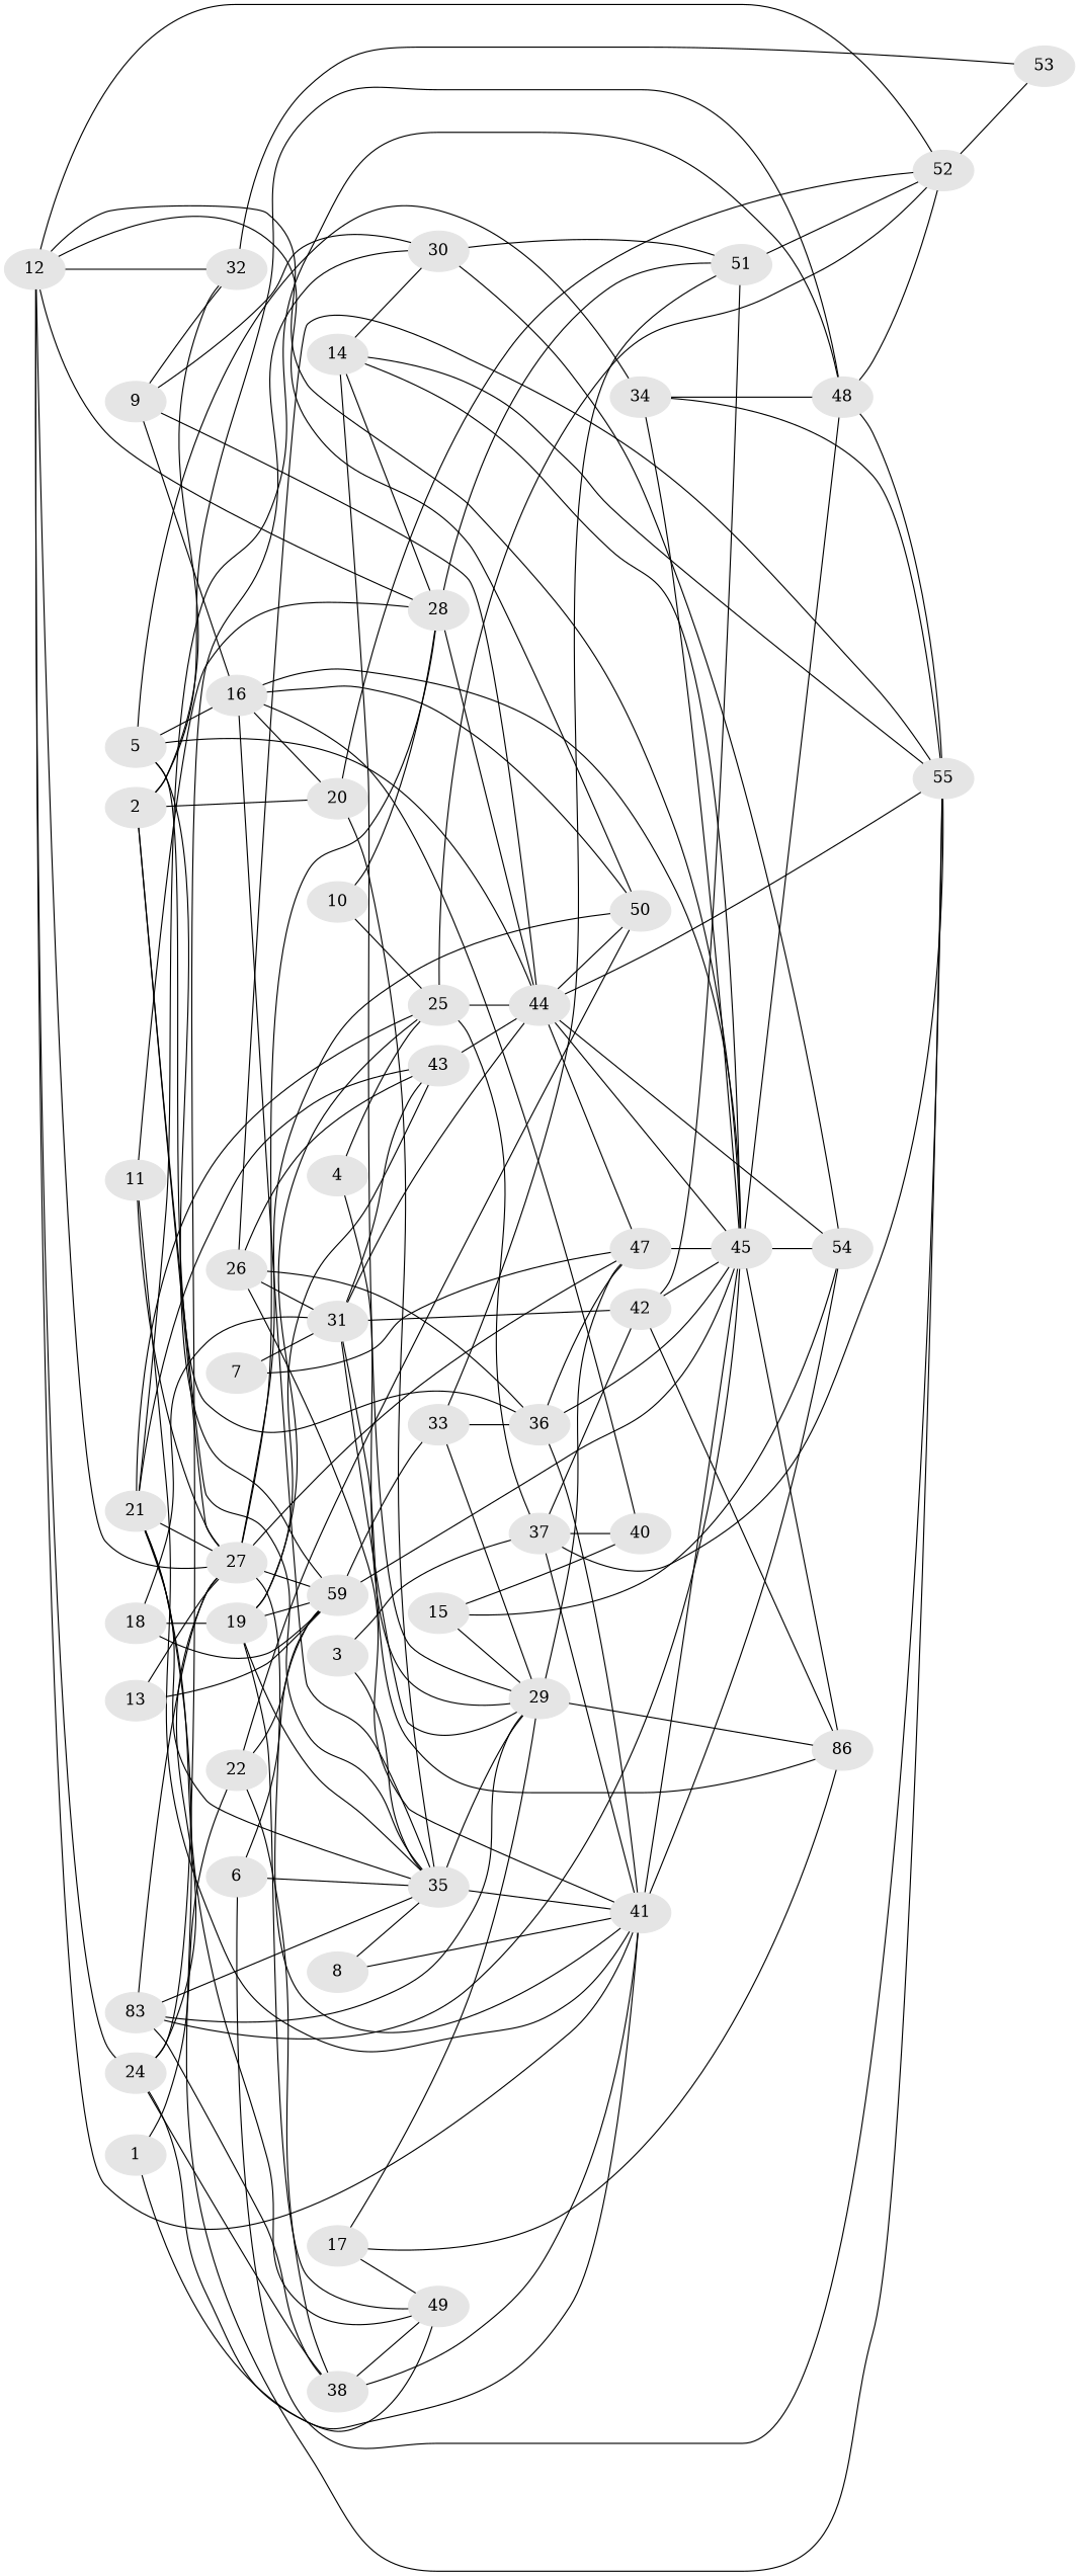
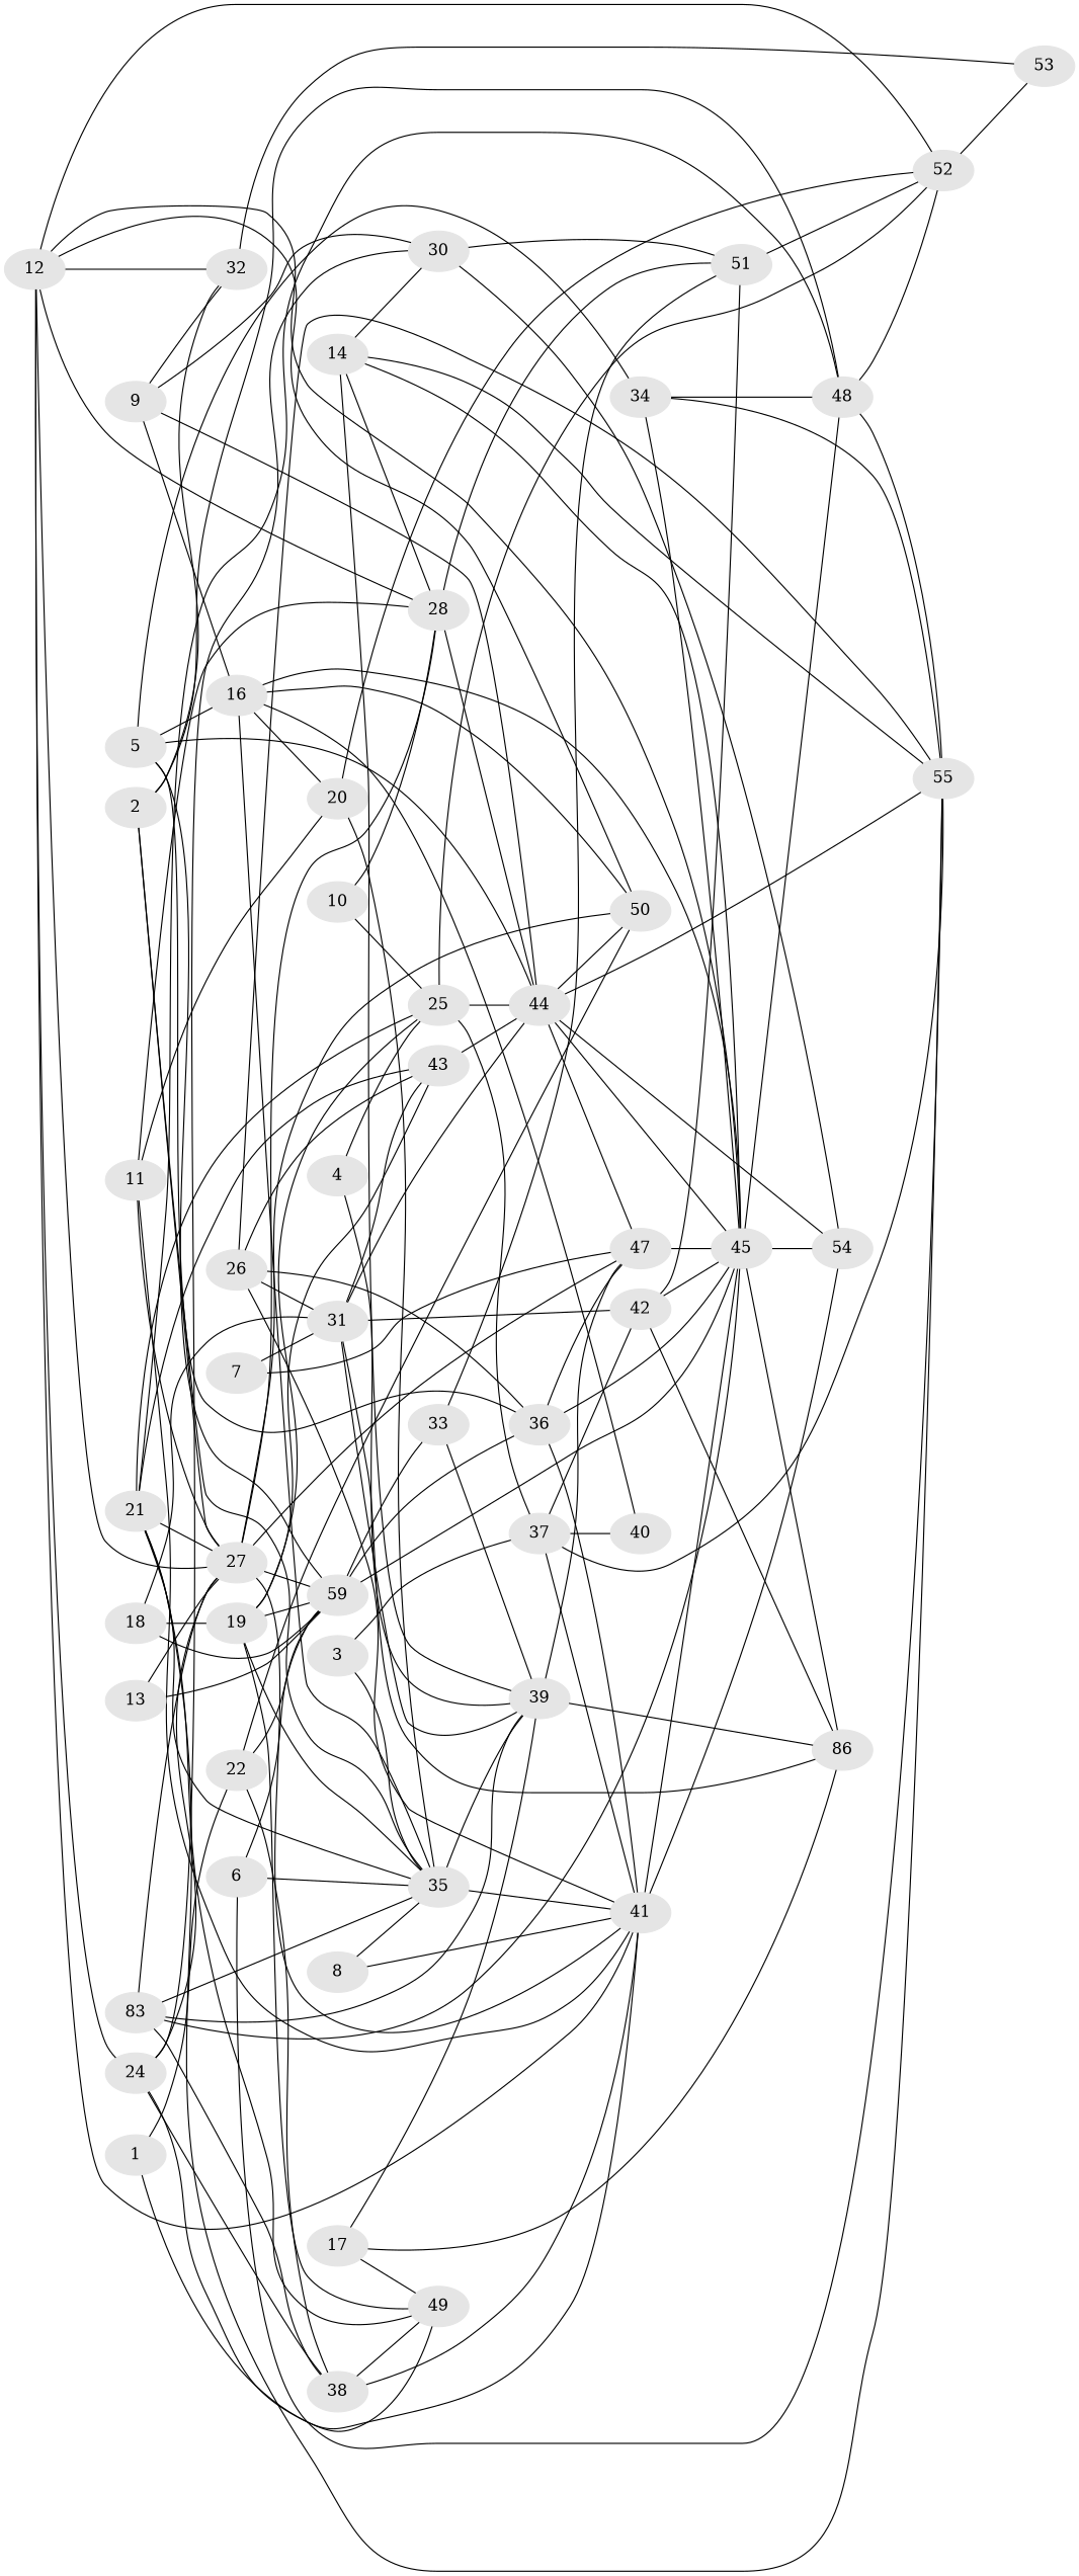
  graph {
    rankdir=LR
    node [color=gray90 style=filled]
    edge [weight=1.0]
    1
    22
    49
    n4 [label=59]
    38
    50
    2
    27
    32
    35
    48
    47
    41
    28
    53
-   39 [label=29]
+   39
    55
    52
    3
    37
    40
    42
    4
    25
    44
    n26 [label=86]
    5
    16
    34
    36
    20
    45
    33
    54
    6
    7
    31
    43
    8
    9
    30
    51
    10
    11
    12
    24
    13
    14
-   15
    18
    19
    17
    21
    n54 [label=83]
    26
    1 -- 22
    1 -- 49
    22 -- n4
    22 -- 38
    22 -- 50
    n4 -- 45
    n4 -- 33
    38 -- 49
    38 -- 41
    2 -- 27
    2 -- 32
    2 -- 35
    2 -- 48
    27 -- n4
    27 -- 50
    27 -- 47
    27 -- 41
    27 -- 28
    32 -- 53
    35 -- 41
    35 -- 39
    48 -- 55
    48 -- 52
    47 -- 45
    41 -- 45
    41 -- 54
    28 -- 44
    28 -- 51
    39 -- 47
    39 -- n26
    52 -- 53
    3 -- 35
    3 -- 37
    37 -- 41
    37 -- 55
    37 -- 40
    37 -- 42
    42 -- n26
    42 -- 45
    42 -- 51
    4 -- 39
    4 -- 25
    25 -- 52
    25 -- 37
    25 -- 44 [weight=2.0]
    44 -- 50
    44 -- 47
    44 -- 55
    44 -- 45 [weight=2.0]
    44 -- 54
    5 -- n4
    5 -- 44 [weight=2.0]
    5 -- 16
    5 -- 34
    5 -- 36
    16 -- 50
    16 -- 35
    16 -- 40
    16 -- 20
    16 -- 45
    34 -- 48
    34 -- 55
    34 -- 45
    36 -- 47
    36 -- 41
    36 -- 45 [weight=2.0]
    20 -- 35
    20 -- 52
    45 -- 48
    45 -- n26
    45 -- 54
    33 -- 39
-   33 -- 36
+   n4 -- 36
    33 -- 51
    6 -- n4
    6 -- 35
    6 -- 55
    7 -- 47
    7 -- 31
    31 -- 39
    31 -- 42
    31 -- 44
    31 -- n26
    31 -- 43
    43 -- 44
    8 -- 35
    8 -- 41
    9 -- 32
    9 -- 44
    9 -- 16
    9 -- 30
    30 -- 54
    30 -- 51
    51 -- 52
    10 -- 28
    10 -- 25
    11 -- 27
    11 -- 41
    11 -- 28
-   2 -- 20
+   11 -- 20
    12 -- 50
    12 -- 27
    12 -- 32
    12 -- 41
    12 -- 28
    12 -- 52 [weight=2.0]
    12 -- 45
    12 -- 24
    24 -- 38
    24 -- 27
    24 -- 41
    24 -- 30
    13 -- n4
    13 -- 27
    14 -- 28
    14 -- 39
    14 -- 55
    14 -- 45
    14 -- 30
-   15 -- 39
-   15 -- 40
-   15 -- 54
    18 -- n4
    18 -- 31
    18 -- 19
    19 -- 49
    19 -- n4
    19 -- 35
    19 -- 25
    19 -- 43
    17 -- 49
    17 -- 39
    17 -- n26
    21 -- 49
    21 -- 27
    21 -- 35
    21 -- 48
    21 -- 55
    21 -- 25
    21 -- 43
    n54 -- 38
    n54 -- 27
    n54 -- 35
    n54 -- 39
    n54 -- 45
    26 -- 41
    26 -- 55
    26 -- 36
    26 -- 31
    26 -- 43
  }
